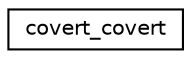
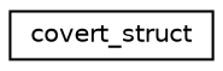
  digraph {
    rankdir=LR
-   n1 [color=black fillcolor=white fontname=Helvetica fontsize=10 height=0.2 label=covert_covert shape=record style=filled width=0.4]
+   n1 [color=black fillcolor=white fontname=Helvetica fontsize=10 height=0.2 label=covert_struct shape=record style=filled width=0.4]
  }
